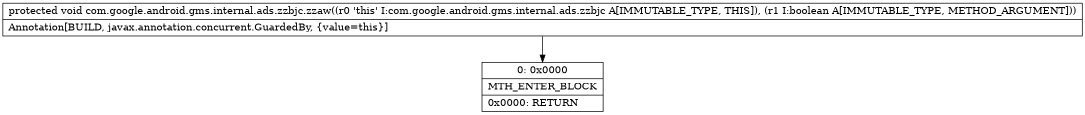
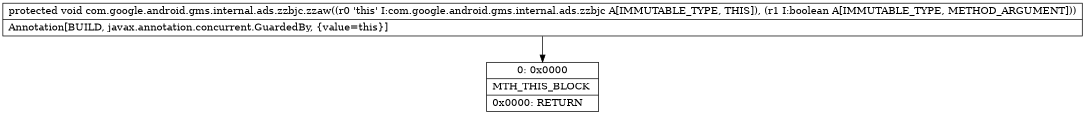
  digraph {
    fontname="DejaVu Serif"
    node [shape=record fontname="DejaVu Serif"]
-   n1 [label="{0\:\ 0x0000|MTH_ENTER_BLOCK\l|0x0000: RETURN   \l}"]
+   n1 [label="{0\:\ 0x0000|MTH_THIS_BLOCK\l|0x0000: RETURN   \l}"]
    n2 [label="{protected void com.google.android.gms.internal.ads.zzbjc.zzaw((r0 'this' I:com.google.android.gms.internal.ads.zzbjc A[IMMUTABLE_TYPE, THIS]), (r1 I:boolean A[IMMUTABLE_TYPE, METHOD_ARGUMENT]))  | Annotation[BUILD, javax.annotation.concurrent.GuardedBy, \{value=this\}]\l}"]
    n2 -> n1 [fontname="DejaVu Serif"]
  }
